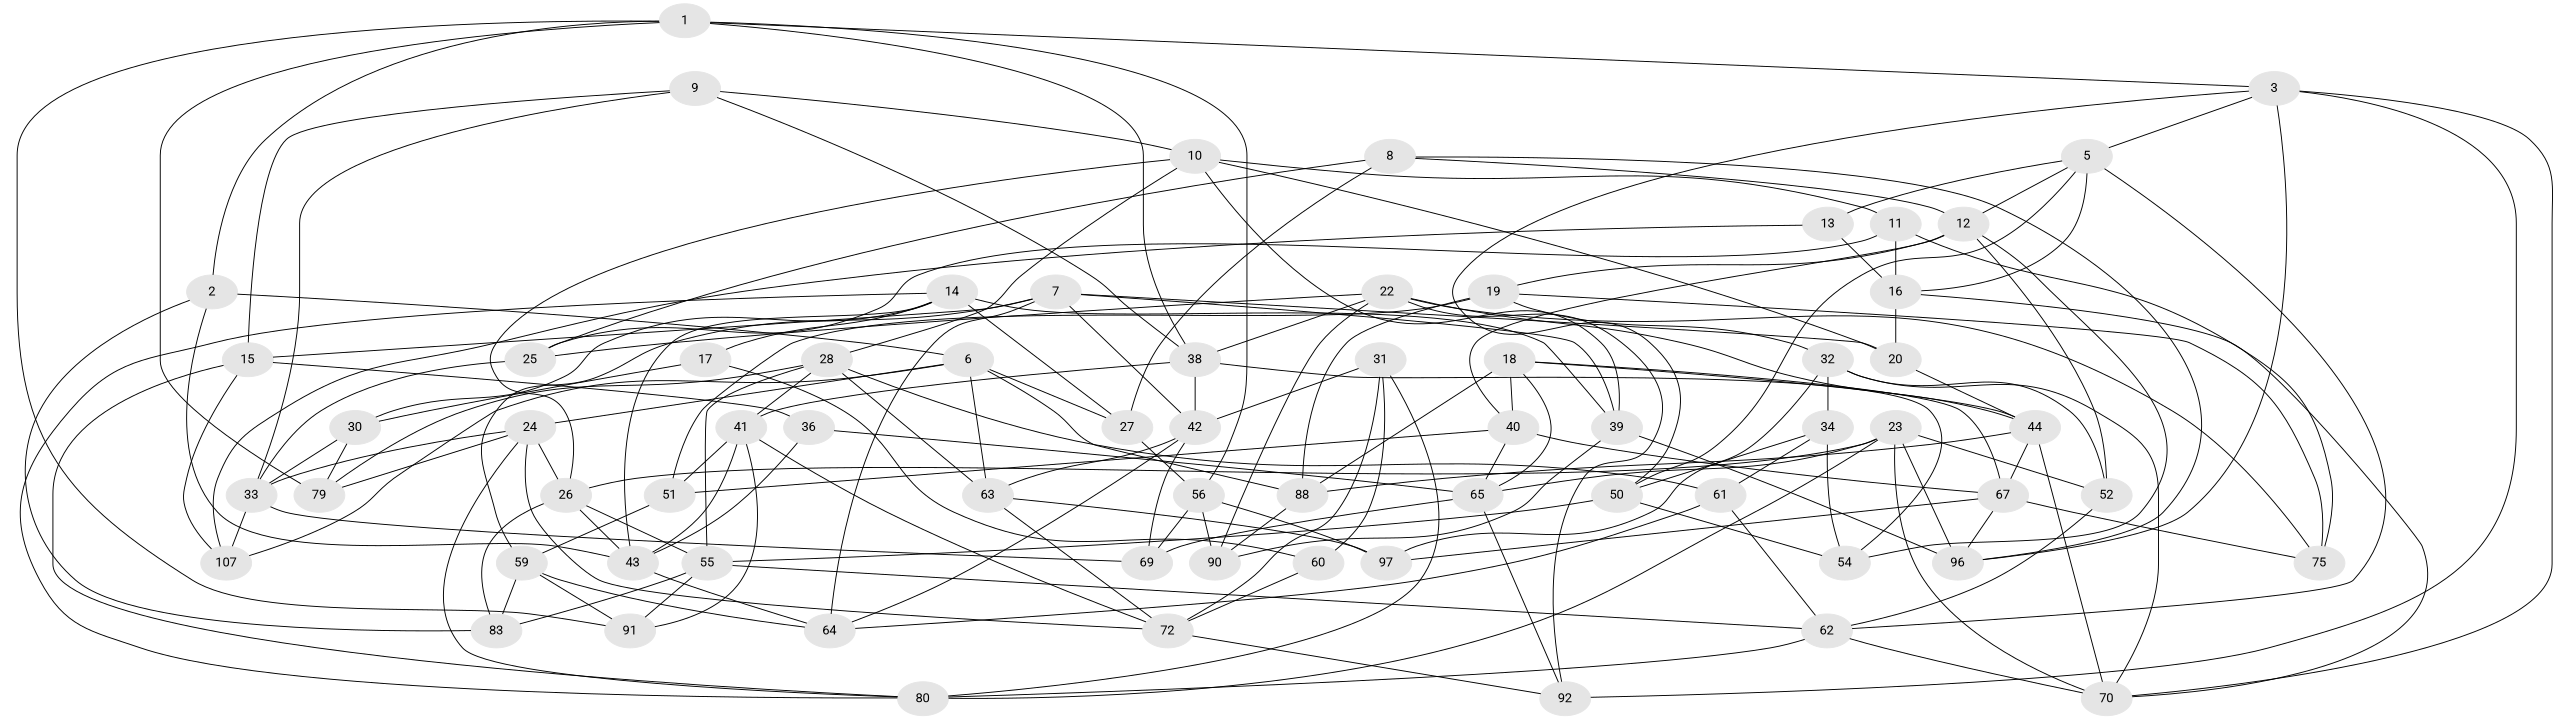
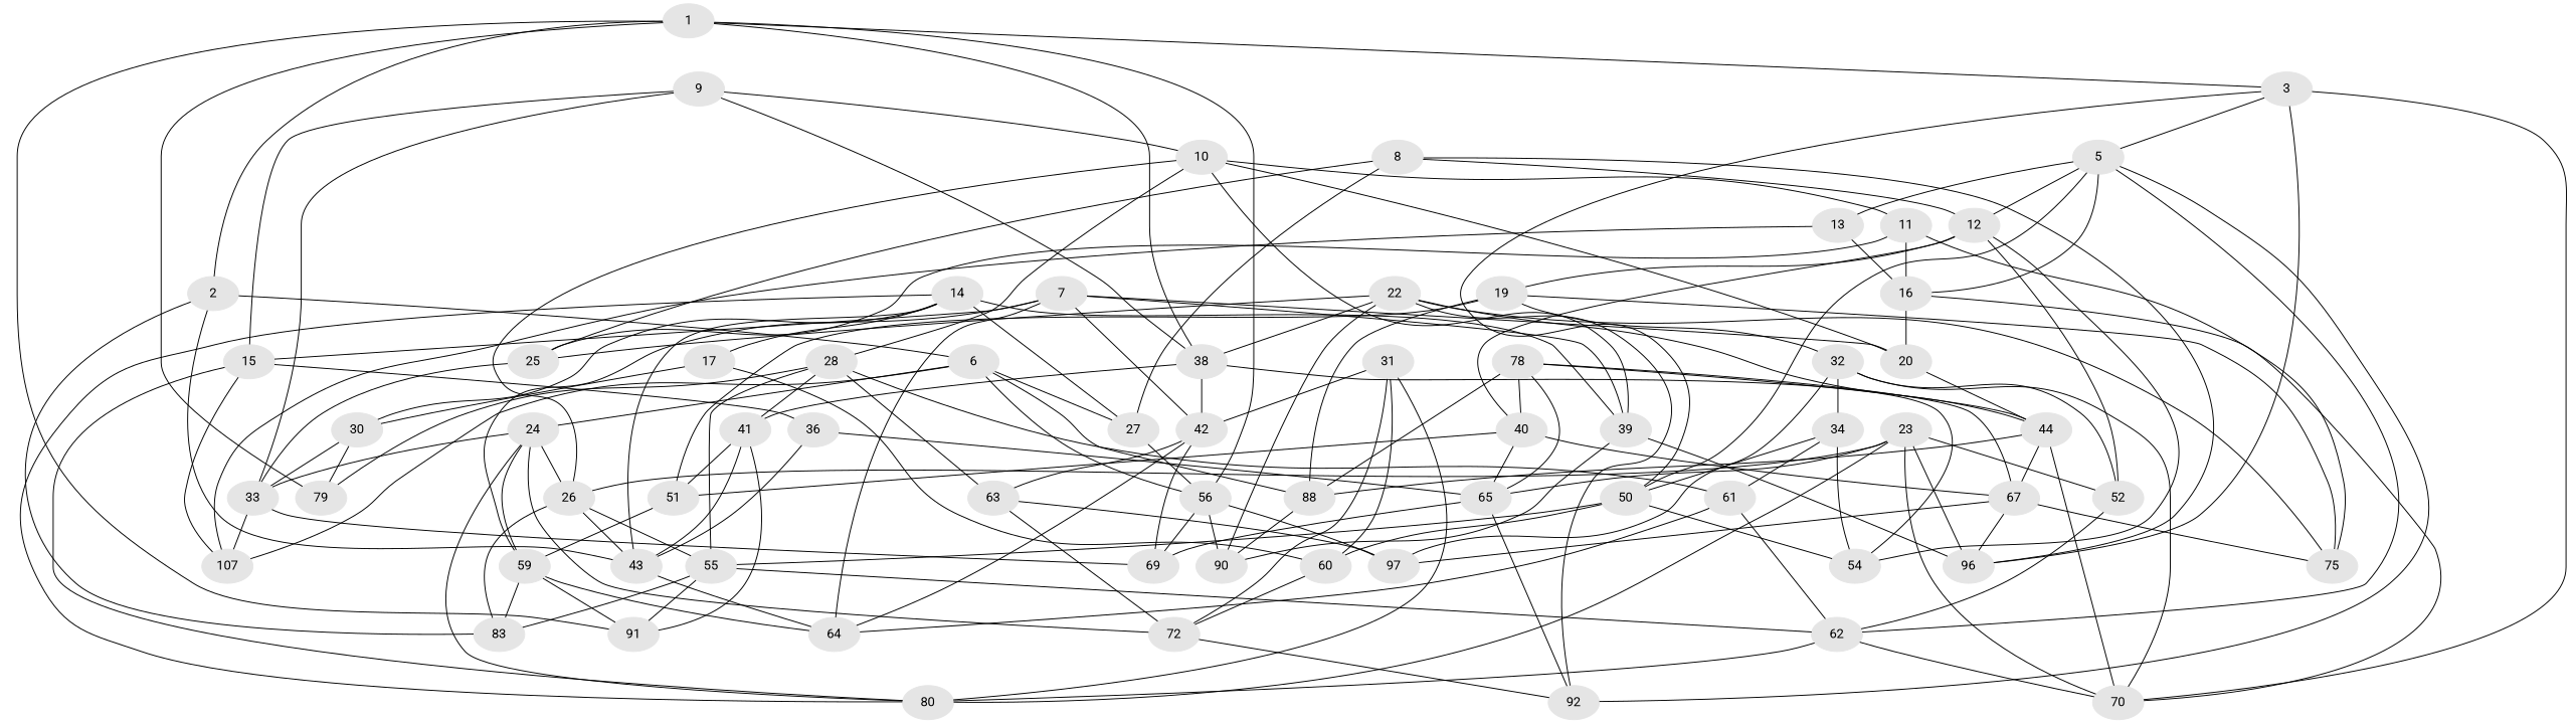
  graph {
    fontname=Roboto
    node [color=gray90 fontname=Roboto style=filled]
    edge [fontname=Roboto]
    1 [super="+4"]
    2
    3 [super="+81"]
    38 [super="+48"]
    56 [super="+94"]
    79
    91
    6 [super="+68"]
    43 [super="+47"]
    83
    5 [super="+21"]
    50 [super="+105"]
    70 [super="+93"]
    92
    96 [super="+101"]
    42 [super="+49"]
    54
    41 [super="+53"]
    90
    97
    69
    24 [super="+106"]
    27
    88 [super="+89"]
    107
    64 [super="+78"]
    12 [super="+103"]
    13
    16 [super="+66"]
    62 [super="+87"]
    60 [super="+71"]
    55 [super="+77"]
    19 [super="+31"]
    40 [super="+95"]
    52
    20
    80 [super="+98"]
    33 [super="+82"]
    26 [super="+99"]
    72 [super="+100"]
    7 [super="+46"]
    15 [super="+84"]
    39 [super="+102"]
    59 [super="+76"]
    36
    44 [super="+74"]
    63
    8
    25
    10 [super="+29"]
    11
    28 [super="+85"]
    9
    75
    61
    32 [super="+45"]
    51
    65 [super="+104"]
    67 [super="+73"]
    14 [super="+35"]
    17
    30
-   18 [super="+57"]
+   18 [super="+57" label=78]
    34
    22 [super="+86"]
    23 [super="+58"]
    n67 [label=31]
    1 -- 2
    1 -- 3
    1 -- 38
    1 -- 56
    1 -- 79
    1 -- 91
    2 -- 6
    2 -- 43
    2 -- 83
    3 -- 5
    3 -- 50
    3 -- 70
-   3 -- 92
+   5 -- 92
    3 -- 96
    38 -- 42
    38 -- 54
    38 -- 41
    56 -- 90
    56 -- 97
    56 -- 69
-   6 -- 63
+   6 -- 56
    6 -- 24
    6 -- 27
    6 -- 88
    6 -- 107
    43 -- 64
    5 -- 50
    5 -- 12
    5 -- 13
    5 -- 16
    5 -- 62
    50 -- 54
+   50 -- 60
    50 -- 55
    42 -- 69
    42 -- 64
    42 -- 63
    41 -- 91
    41 -- 43
-   41 -- 72
    41 -- 51
-   24 -- 79
+   24 -- 59
    24 -- 80
    24 -- 33
    24 -- 26
    24 -- 72
    27 -- 56
    88 -- 90
    12 -- 54
    12 -- 19
    12 -- 40
    12 -- 52
    13 -- 107
    13 -- 16 [weight=2]
    16 -- 70
    16 -- 20
    62 -- 70
    62 -- 80
    60 -- 72
    55 -- 91
    55 -- 83
    55 -- 62
    19 -- 88 [weight=2]
    19 -- 75
    19 -- 32
    19 -- 51
    40 -- 51
    40 -- 65
    40 -- 67
    52 -- 62
    20 -- 44
    33 -- 69
    33 -- 107
    26 -- 43
    26 -- 83
    26 -- 55
    72 -- 92
    7 -- 42
    7 -- 64
    7 -- 20
    7 -- 15
    7 -- 39
    7 -- 59
    15 -- 107
    15 -- 80
    15 -- 36 [weight=2]
    39 -- 96 [weight=2]
    39 -- 90
    59 -- 91
    59 -- 83
    59 -- 64 [weight=2]
    36 -- 43
    36 -- 65
    44 -- 70
    44 -- 88
    44 -- 67
    63 -- 97
    63 -- 72
    8 -- 96
    8 -- 27
    8 -- 12
    8 -- 25
    25 -- 33
    10 -- 20
    10 -- 26
    10 -- 39
    10 -- 11
    10 -- 28
    11 -- 16
    11 -- 25
    11 -- 75
    28 -- 79
    28 -- 41
    28 -- 55
    28 -- 63
    28 -- 61
    9 -- 38
    9 -- 33
    9 -- 15
    9 -- 10
    61 -- 64
    61 -- 62
    32 -- 70
    32 -- 97
    32 -- 52
    32 -- 34
    51 -- 59
    65 -- 92
    65 -- 69
    67 -- 96
    67 -- 97
    67 -- 75
    14 -- 43
    14 -- 27
    14 -- 80
    14 -- 39
    14 -- 17
    14 -- 30
    17 -- 60 [weight=2]
    17 -- 30
    30 -- 79
    30 -- 33
    18 -- 88
    18 -- 40 [weight=2]
    18 -- 44
    18 -- 65
    18 -- 67
    34 -- 50
    34 -- 54
    34 -- 61
    22 -- 38
    22 -- 92
    22 -- 90
    22 -- 44
    22 -- 25
    22 -- 75
    23 -- 70
    23 -- 96
    23 -- 52
    23 -- 80
    23 -- 26
    23 -- 65
    n67 -- 42
    n67 -- 60
    n67 -- 80
    n67 -- 72
  }
